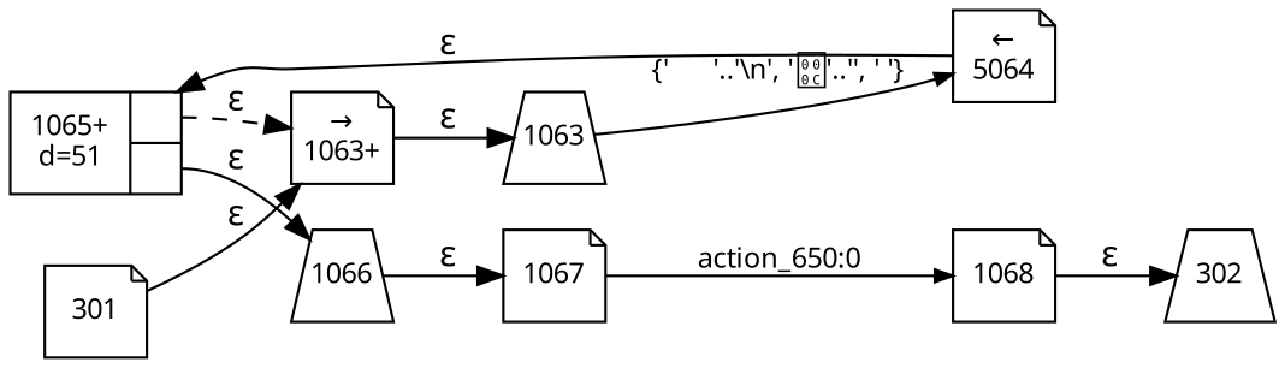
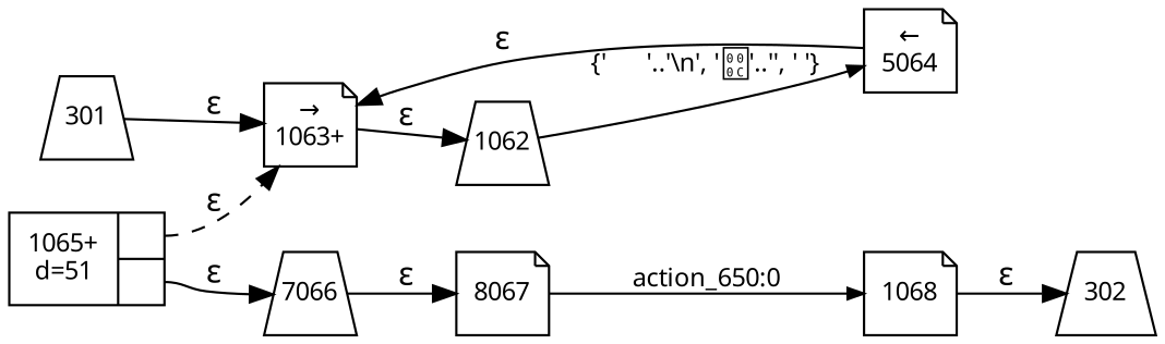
  digraph {
    fontname="Noto Sans"
    rankdir=LR
    node [fixedsize=true fontname="Noto Sans" fontsize=11 shape=trapezium peripheries=1]
    edge [fontname="Noto Sans"]
    n1 [label=302 width=.6 peripheries=""]
-   n2 [label=1063 width=.55]
+   n2 [label=1062 width=.55]
    n3 [label="&larr;\n5064" shape=note width=.55]
    n4 [fixedsize=false label="{1065+\nd=51|{<p0>|<p1>}}" shape=record]
    n5 [label="&rarr;\n1063+" shape=note width=.55]
-   n6 [label=1066 width=.55]
-   n7 [label=1067 shape=note width=.55]
+   n6 [label=7066 width=.55]
+   n7 [label=8067 shape=note width=.55]
    n8 [label=1068 shape=note width=.55]
-   n9 [label=301 shape=note width=.55]
+   n9 [label=301 width=.55]
    n2 -> n3 [arrowhead=normal arrowsize=.7 fontsize=11 label="{'	'..'\\n', ''..'', ' '}"]
-   n3 -> n4 [label="&epsilon;"]
+   n3 -> n5 [label="&epsilon;"]
    n4 -> n5 [label="&epsilon;" style=dashed tailport=p0]
    n4 -> n6 [label="&epsilon;" tailport=p1]
    n5 -> n2 [label="&epsilon;"]
    n6 -> n7 [label="&epsilon;"]
    n7 -> n8 [arrowhead=normal arrowsize=.7 fontsize=11 label="action_650:0"]
    n8 -> n1 [label="&epsilon;"]
    n9 -> n5 [label="&epsilon;"]
  }
